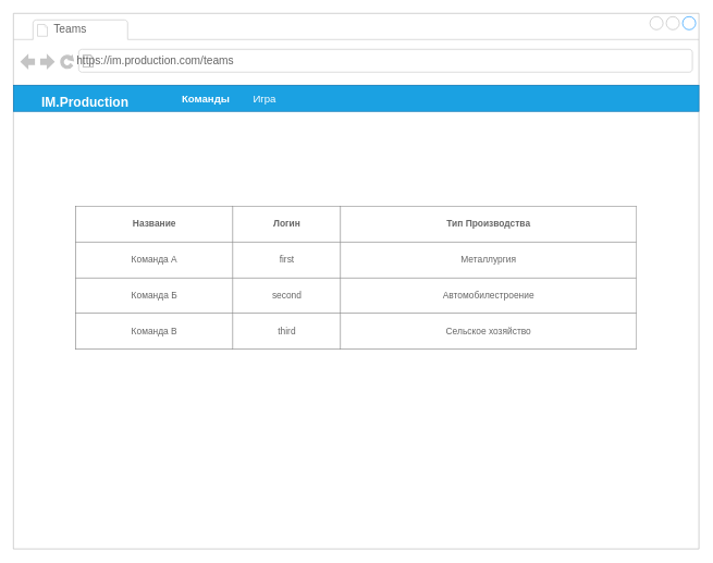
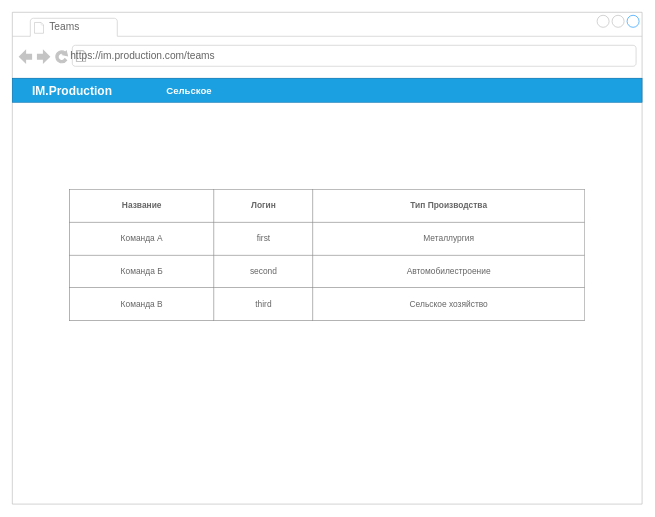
  <mxCell id="0" />
  <mxCell id="1" parent="0" />
  <mxCell id="2" value="" style="strokeWidth=1;shadow=0;dashed=0;align=center;html=1;shape=mxgraph.mockup.containers.browserWindow;rSize=0;strokeColor=#B5B5B5;mainText=,;recursiveResize=0;rounded=0;labelBackgroundColor=none;fontFamily=Verdana;fontSize=12" parent="1" vertex="1"><mxGeometry x="20" y="20" width="1050" height="820" as="geometry" /></mxCell>
  <mxCell id="3" value="Teams" style="strokeWidth=1;shadow=0;dashed=0;align=center;html=1;shape=mxgraph.mockup.containers.anchor;fontSize=17;fontColor=#666666;align=left;" parent="2" vertex="1"><mxGeometry x="60" y="12" width="110" height="26" as="geometry" /></mxCell>
  <mxCell id="4" value="https://im.production.com/teams" style="strokeWidth=1;shadow=0;dashed=0;align=center;html=1;shape=mxgraph.mockup.containers.anchor;rSize=0;fontSize=17;fontColor=#666666;align=left;" parent="2" vertex="1"><mxGeometry x="95" y="60" width="250" height="26" as="geometry" /></mxCell>
  <mxCell id="5" value="" style="rounded=0;whiteSpace=wrap;html=1;fillColor=#1ba1e2;strokeColor=#006EAF;fontColor=#ffffff;" vertex="1" parent="2"><mxGeometry y="110" width="1050" height="40" as="geometry" /></mxCell>
- <mxCell id="6" value="&lt;font color=&quot;#ffffff&quot; style=&quot;font-size: 20px&quot;&gt;&lt;b&gt;IM.Production&lt;/b&gt;&lt;/font&gt;" style="text;html=1;strokeColor=none;fillColor=none;align=center;verticalAlign=middle;whiteSpace=wrap;rounded=0;" vertex="1" parent="2"><mxGeometry x="20" y="125" width="180" height="20" as="geometry" /></mxCell>
- <mxCell id="7" value="&lt;font style=&quot;font-size: 16px&quot; color=&quot;#ffffff&quot;&gt;&lt;b&gt;Команды&lt;/b&gt;&lt;br&gt;&lt;/font&gt;" style="text;html=1;strokeColor=none;fillColor=none;align=center;verticalAlign=middle;whiteSpace=wrap;rounded=0;fontColor=#ffffff;" vertex="1" parent="2"><mxGeometry x="250" y="120" width="90" height="20" as="geometry" /></mxCell>
- <mxCell id="8" value="&lt;font color=&quot;#ffffff&quot;&gt;&lt;span style=&quot;font-size: 16px&quot;&gt;Игра&lt;br&gt;&lt;/span&gt;&lt;/font&gt;" style="text;html=1;strokeColor=none;fillColor=none;align=center;verticalAlign=middle;whiteSpace=wrap;rounded=0;" vertex="1" parent="2"><mxGeometry x="340" y="120" width="90" height="20" as="geometry" /></mxCell>
+ <mxCell id="6" value="&lt;font color=&quot;#ffffff&quot; style=&quot;font-size: 20px&quot;&gt;&lt;b&gt;IM.Production&lt;/b&gt;&lt;/font&gt;" style="text;html=1;strokeColor=none;fillColor=none;align=center;verticalAlign=middle;whiteSpace=wrap;rounded=0;" vertex="1" parent="2"><mxGeometry x="10" y="120" width="180" height="20" as="geometry" /></mxCell>
+ <mxCell id="7" value="&lt;font style=&quot;font-size: 16px&quot; color=&quot;#ffffff&quot;&gt;&lt;b&gt;Сельское&lt;/b&gt;&lt;br&gt;&lt;/font&gt;" style="text;html=1;strokeColor=none;fillColor=none;align=center;verticalAlign=middle;whiteSpace=wrap;rounded=0;fontColor=#ffffff;" vertex="1" parent="2"><mxGeometry x="250" y="120" width="90" height="20" as="geometry" /></mxCell>
  <mxCell id="9" value="&lt;table border=&quot;1&quot; width=&quot;100%&quot; cellpadding=&quot;4&quot; style=&quot;width: 100% ; height: 100% ; border-collapse: collapse ; font-size: 14px&quot;&gt;&lt;tbody&gt;&lt;tr&gt;&lt;th align=&quot;center&quot;&gt;&lt;font color=&quot;#666666&quot; style=&quot;font-size: 14px&quot;&gt;Название&lt;/font&gt;&lt;/th&gt;&lt;td style=&quot;text-align: center&quot;&gt;&lt;font color=&quot;#666666&quot; size=&quot;1&quot;&gt;&lt;b style=&quot;font-size: 14px&quot;&gt;Логин&lt;/b&gt;&lt;/font&gt;&lt;/td&gt;&lt;td style=&quot;text-align: center&quot;&gt;&lt;b style=&quot;color: rgb(102 , 102 , 102) ; font-size: 14px&quot;&gt;Тип Производства&lt;/b&gt;&lt;br&gt;&lt;/td&gt;&lt;/tr&gt;&lt;tr&gt;&lt;td style=&quot;text-align: center&quot;&gt;&lt;font color=&quot;#666666&quot; style=&quot;font-size: 14px&quot;&gt;Команда А&lt;/font&gt;&lt;/td&gt;&lt;td style=&quot;text-align: center&quot;&gt;&lt;font color=&quot;#666666&quot; style=&quot;font-size: 14px&quot;&gt;first&lt;/font&gt;&lt;/td&gt;&lt;td style=&quot;text-align: center&quot;&gt;&lt;span style=&quot;color: rgb(102 , 102 , 102)&quot;&gt;Металлургия&lt;/span&gt;&lt;/td&gt;&lt;/tr&gt;&lt;tr&gt;&lt;td align=&quot;center&quot;&gt;&lt;span style=&quot;color: rgb(102 , 102 , 102)&quot;&gt;Команда Б&lt;/span&gt;&lt;br&gt;&lt;/td&gt;&lt;td style=&quot;text-align: center&quot;&gt;&lt;font color=&quot;#666666&quot; style=&quot;font-size: 14px&quot;&gt;second&lt;/font&gt;&lt;/td&gt;&lt;td style=&quot;text-align: center&quot;&gt;&lt;font color=&quot;#666666&quot; style=&quot;font-size: 14px&quot;&gt;Автомобилестроение&lt;/font&gt;&lt;/td&gt;&lt;/tr&gt;&lt;tr&gt;&lt;td style=&quot;text-align: center&quot;&gt;&lt;span style=&quot;color: rgb(102 , 102 , 102)&quot;&gt;Команда В&lt;/span&gt;&lt;br&gt;&lt;/td&gt;&lt;td style=&quot;text-align: center&quot;&gt;&lt;span style=&quot;color: rgb(102 , 102 , 102)&quot;&gt;third&lt;/span&gt;&lt;br&gt;&lt;/td&gt;&lt;td style=&quot;text-align: center&quot;&gt;&lt;font color=&quot;#666666&quot;&gt;Сельское хозяйство&lt;/font&gt;&lt;/td&gt;&lt;/tr&gt;&lt;/tbody&gt;&lt;/table&gt;" style="text;html=1;strokeColor=none;fillColor=#ffffff;overflow=fill;labelBackgroundColor=none;opacity=0;resizeWidth=0;portConstraintRotation=0;container=0;recursiveResize=1;horizontal=1;" vertex="1" parent="2"><mxGeometry x="95" y="295" width="860" height="220" as="geometry" /></mxCell>
